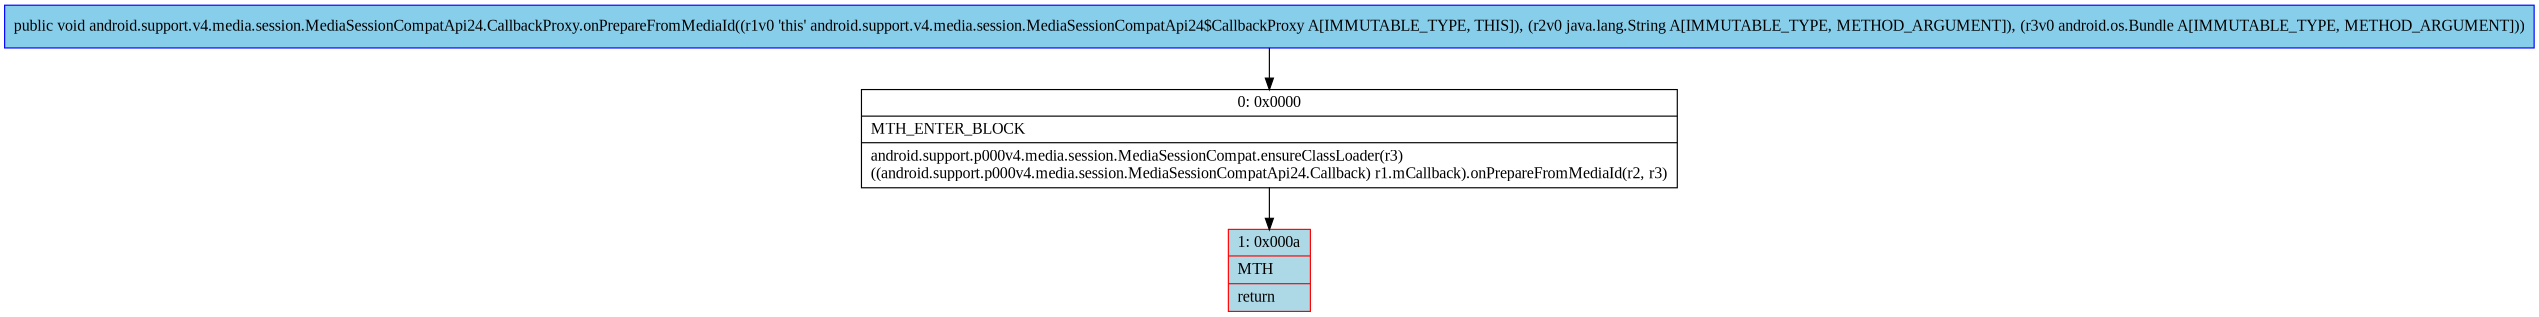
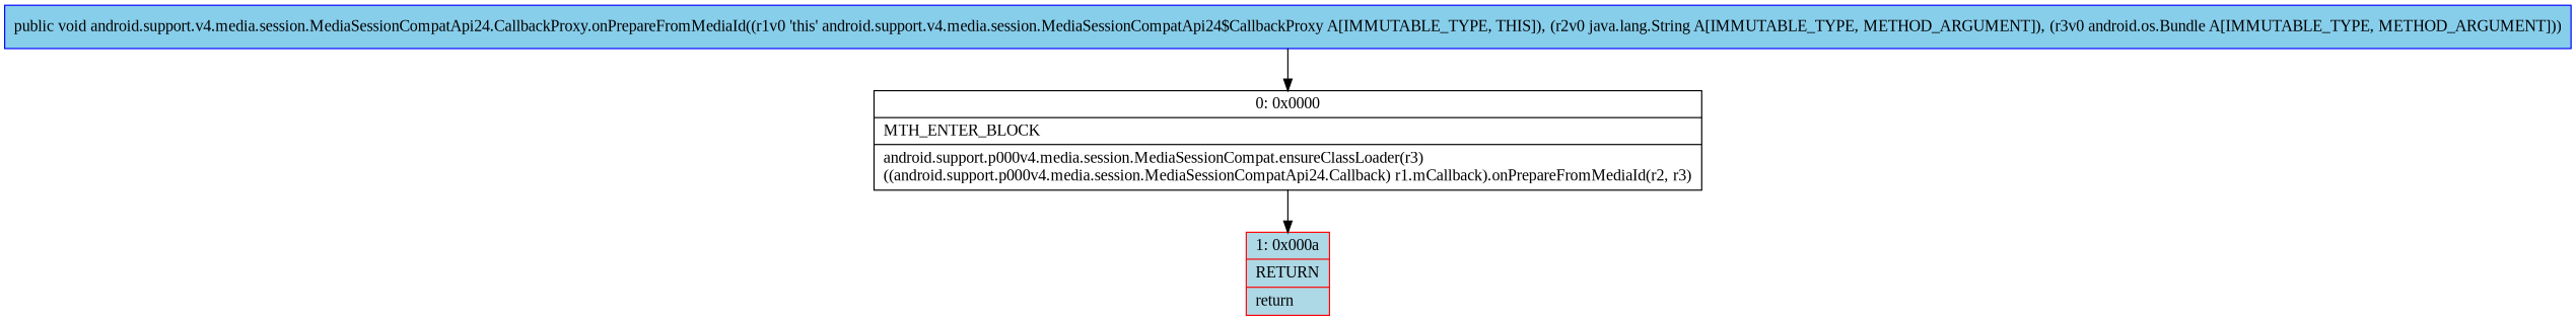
  digraph {
    fontname="Liberation Serif"
    node [shape=record style=filled fontname="Liberation Serif"]
    edge [fontname="Liberation Serif"]
    n1 [label="{0\:\ 0x0000|MTH_ENTER_BLOCK\l|android.support.p000v4.media.session.MediaSessionCompat.ensureClassLoader(r3)\l((android.support.p000v4.media.session.MediaSessionCompatApi24.Callback) r1.mCallback).onPrepareFromMediaId(r2, r3)\l}" fillcolor=white color=black]
-   n2 [label="{1\:\ 0x000a|MTH\l|return\l}" fillcolor=lightblue color=red]
+   n2 [label="{1\:\ 0x000a|RETURN\l|return\l}" fillcolor=lightblue color=red]
    n3 [label="{public void android.support.v4.media.session.MediaSessionCompatApi24.CallbackProxy.onPrepareFromMediaId((r1v0 'this' android.support.v4.media.session.MediaSessionCompatApi24$CallbackProxy A[IMMUTABLE_TYPE, THIS]), (r2v0 java.lang.String A[IMMUTABLE_TYPE, METHOD_ARGUMENT]), (r3v0 android.os.Bundle A[IMMUTABLE_TYPE, METHOD_ARGUMENT])) }" fillcolor=skyblue color=blue]
    n1 -> n2
    n3 -> n1
  }
